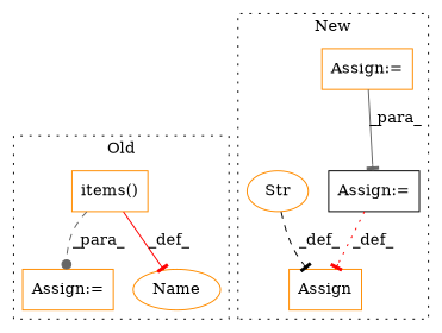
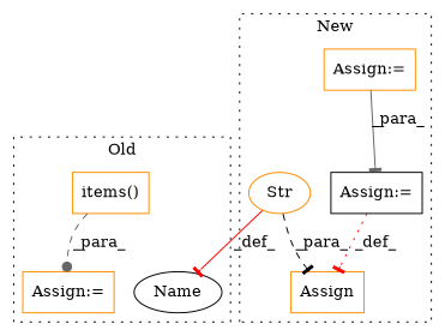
  digraph {
    node [a=68 color=darkorange l=3 shape=box]
    edge [arrowhead=tee color=gray40 style=dashed]
    n1 [a=75 l=31 label="items()" s=29201]
    n2 [label="Assign:=" s=29259]
-   n3 [a=87 l=10 label=Name s=29187 shape=ellipse]
+   n3 [a=87 color=black l=10 label=Name s=29187 shape=ellipse]
    n4 [a=63 l="20,0" label=Assign s="28031,0"]
    n5 [a=66 l=14 label=Str s=28036 shape=ellipse]
    n6 [color=black label="Assign:=" s=28051]
    n7 [label="Assign:=" s=25344]
    subgraph cluster_1 {
      label=Old
      style=dotted
      n1
      n2
      n3
    }
    subgraph cluster_2 {
      label=New
      style=dotted
      n4
      n5
      n6
      n7
    }
    n1 -> n2 [arrowhead=dot label=_para_]
-   n1 -> n3 [color=red label=_def_ style=solid]
-   n5 -> n4 [color=black label=_def_]
+   n5 -> n3 [color=red label=_def_ style=solid]
+   n5 -> n4 [color=black label=_para_]
    n6 -> n4 [color=red label=_def_ style=dotted]
    n7 -> n6 [label=_para_ style=solid]
  }
